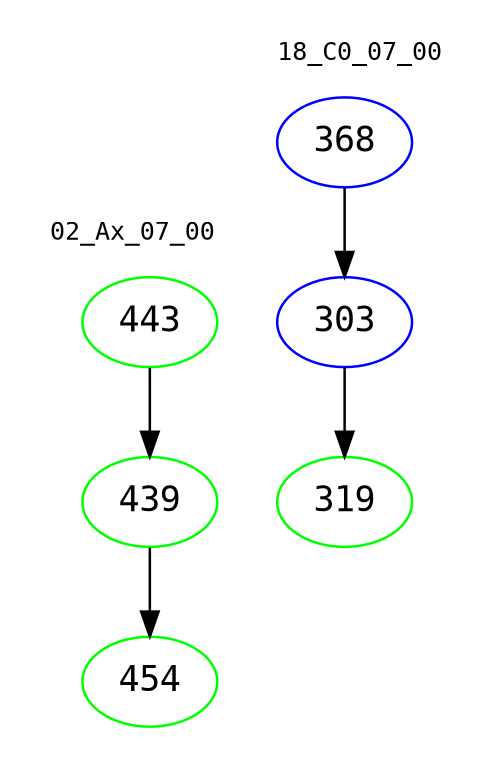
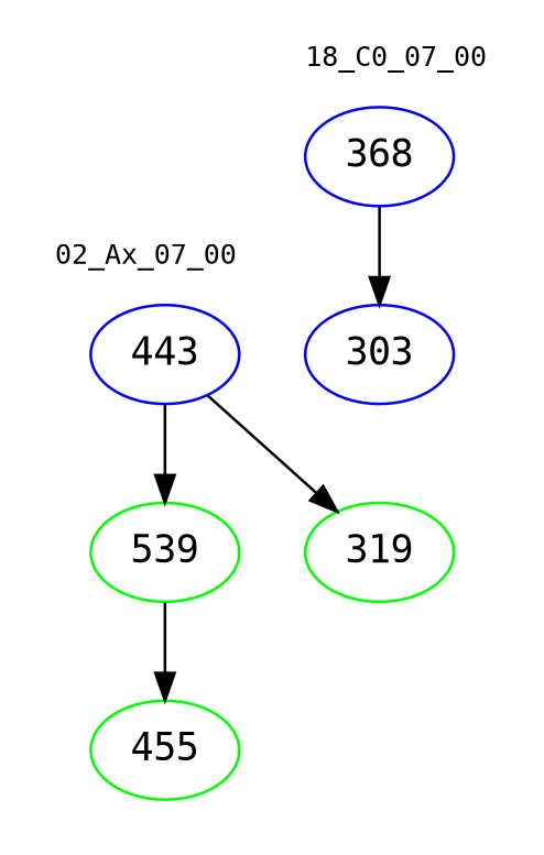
  digraph {
    fontname="DejaVu Sans Mono"
    node [color=blue fontname="DejaVu Sans Mono"]
    edge [color=black fontname="DejaVu Sans Mono"]
-   n1 [color=green label=443]
-   n2 [color=green label=439]
-   n3 [color=green label=454]
+   n1 [label=443]
+   n2 [color=green label=539]
+   n3 [color=green label=455]
    n4 [label=368]
    n5 [label=303]
    n6 [color=green label=319]
    subgraph cluster_1 {
      color=white
      fontsize=10
      label="02_Ax_07_00"
      n1
      n2
      n3
    }
    subgraph cluster_2 {
      color=white
      fontsize=10
      label="18_C0_07_00"
      n4
      n5
      n6
    }
    n1 -> n2
    n2 -> n3
    n4 -> n5
-   n5 -> n6
+   n1 -> n6
  }
